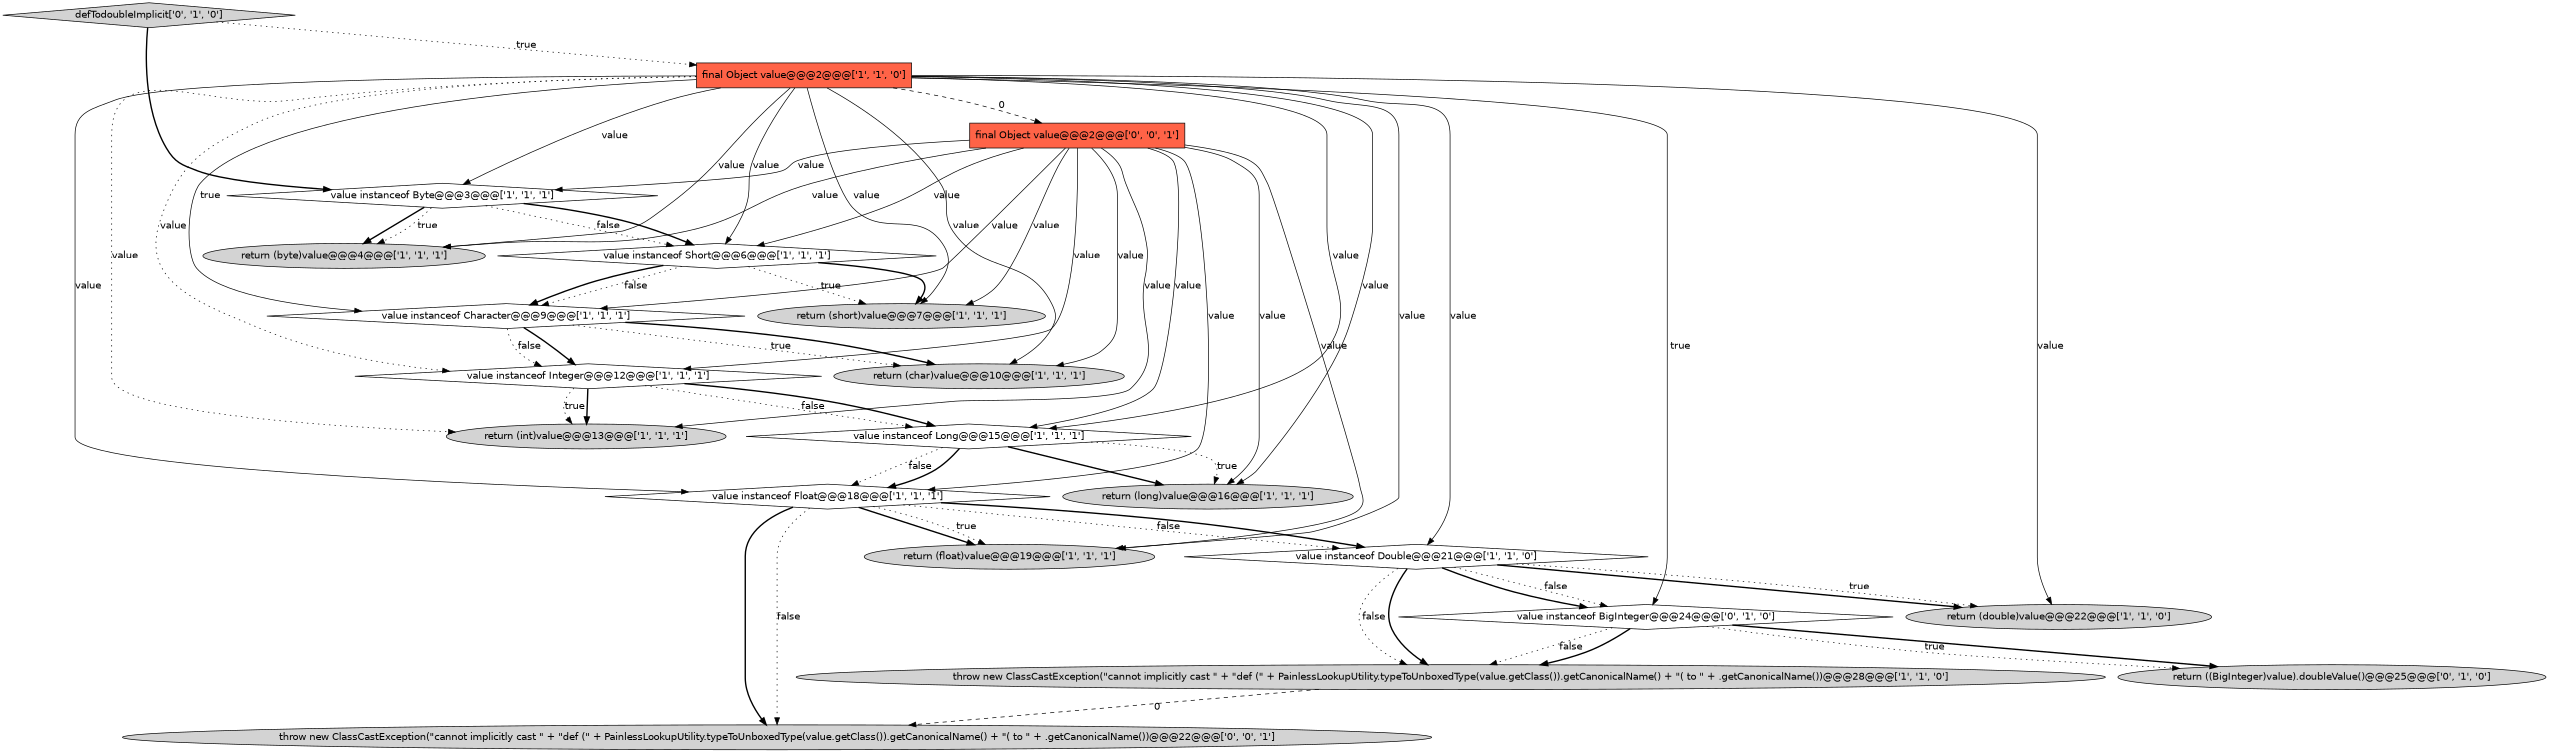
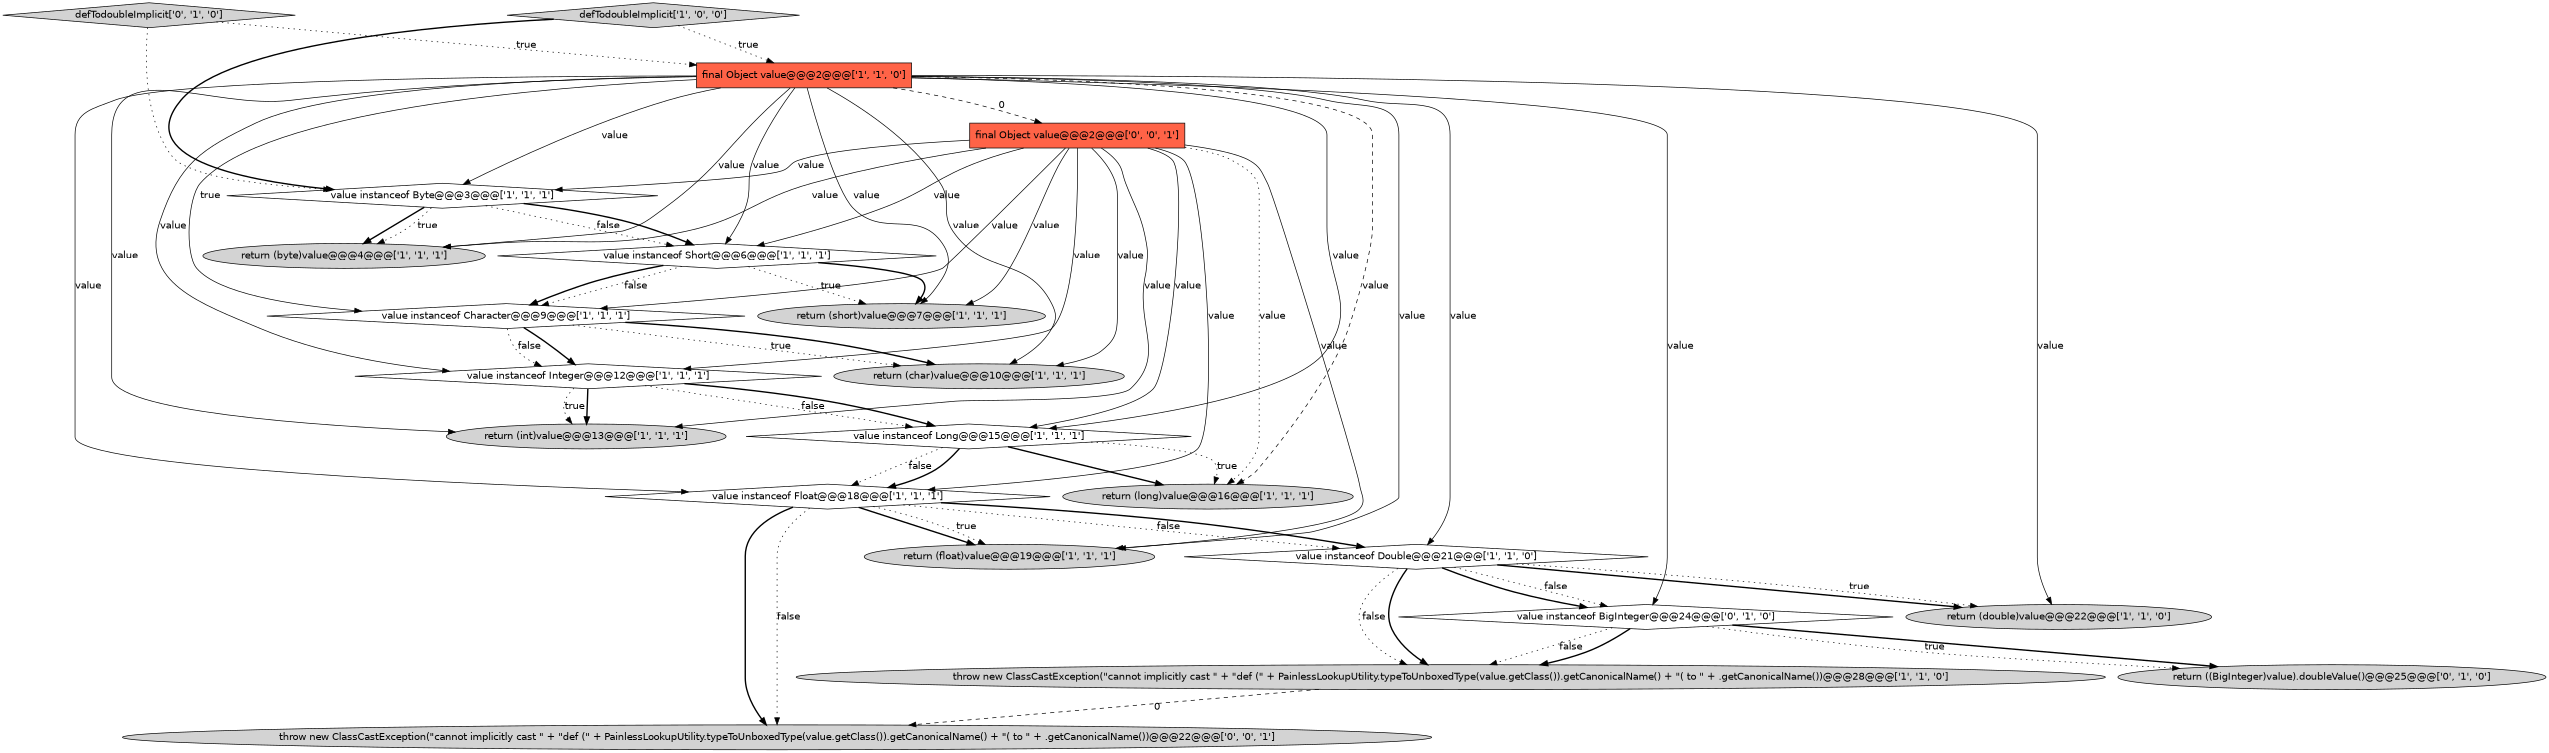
  digraph {
    fontname="DejaVu Sans"
    node [fillcolor=lightgray fontname="DejaVu Sans" shape=diamond style=filled]
    edge [fontname="DejaVu Sans" style=solid]
    n1 [fillcolor=white label="value instanceof Long@@@15@@@['1', '1', '1']"]
    n2 [fillcolor=white label="value instanceof Float@@@18@@@['1', '1', '1']"]
    n3 [label="return (long)value@@@16@@@['1', '1', '1']" shape=ellipse]
    n4 [label="return (float)value@@@19@@@['1', '1', '1']" shape=ellipse]
    n5 [label="throw new ClassCastException(\"cannot implicitly cast \" + \"def (\" + PainlessLookupUtility.typeToUnboxedType(value.getClass()).getCanonicalName() + \"( to \" + .getCanonicalName())@@@22@@@['0', '0', '1']" shape=ellipse]
    n6 [fillcolor=white label="value instanceof Double@@@21@@@['1', '1', '0']"]
    n7 [fillcolor=white label="value instanceof BigInteger@@@24@@@['0', '1', '0']"]
    n8 [label="throw new ClassCastException(\"cannot implicitly cast \" + \"def (\" + PainlessLookupUtility.typeToUnboxedType(value.getClass()).getCanonicalName() + \"( to \" + .getCanonicalName())@@@28@@@['1', '1', '0']" shape=ellipse]
    n9 [label="return (double)value@@@22@@@['1', '1', '0']" shape=ellipse]
    n10 [label="return (char)value@@@10@@@['1', '1', '1']" shape=ellipse]
    n11 [label="defTodoubleImplicit['0', '1', '0']"]
    n12 [fillcolor=white label="value instanceof Byte@@@3@@@['1', '1', '1']"]
    n13 [fillcolor=tomato label="final Object value@@@2@@@['1', '1', '0']" shape=box]
    n14 [label="return (byte)value@@@4@@@['1', '1', '1']" shape=ellipse]
    n15 [fillcolor=white label="value instanceof Short@@@6@@@['1', '1', '1']"]
    n16 [fillcolor=white label="value instanceof Character@@@9@@@['1', '1', '1']"]
    n17 [fillcolor=white label="value instanceof Integer@@@12@@@['1', '1', '1']"]
    n18 [label="return (short)value@@@7@@@['1', '1', '1']" shape=ellipse]
    n19 [label="return (int)value@@@13@@@['1', '1', '1']" shape=ellipse]
    n20 [fillcolor=tomato label="final Object value@@@2@@@['0', '0', '1']" shape=box]
    n21 [label="return ((BigInteger)value).doubleValue()@@@25@@@['0', '1', '0']" shape=ellipse]
+   n22 [label="defTodoubleImplicit['1', '0', '0']"]
    n1 -> n2 [label=false style=dotted]
    n1 -> n2 [style=bold]
    n1 -> n3 [label=true style=dotted]
    n1 -> n3 [style=bold]
    n2 -> n4 [style=bold]
    n2 -> n4 [label=true style=dotted]
    n2 -> n5 [style=bold]
    n2 -> n5 [label=false style=dotted]
    n2 -> n6 [label=false style=dotted]
    n2 -> n6 [style=bold]
    n6 -> n7 [label=false style=dotted]
    n6 -> n7 [style=bold]
    n6 -> n8 [style=bold]
    n6 -> n8 [label=false style=dotted]
    n6 -> n9 [style=bold]
    n6 -> n9 [label=true style=dotted]
    n7 -> n8 [label=false style=dotted]
    n7 -> n8 [style=bold]
    n7 -> n21 [style=bold]
    n7 -> n21 [label=true style=dotted]
    n8 -> n5 [label=0 style=dashed]
-   n11 -> n12 [style=bold]
+   n11 -> n12 [style=dotted]
    n11 -> n13 [label=true style=dotted]
    n12 -> n14 [style=bold]
    n12 -> n14 [label=true style=dotted]
    n12 -> n15 [label=false style=dotted]
    n12 -> n15 [style=bold]
    n13 -> n1 [label=value]
    n13 -> n2 [label=value]
-   n13 -> n3 [label=value]
+   n13 -> n3 [label=value style=dashed]
    n13 -> n4 [label=value]
    n13 -> n6 [label=value]
-   n13 -> n7 [label=true]
+   n13 -> n7 [label=value]
    n13 -> n9 [label=value]
    n13 -> n10 [label=value]
    n13 -> n12 [label=value]
    n13 -> n14 [label=value]
    n13 -> n15 [label=value]
    n13 -> n16 [label=true]
-   n13 -> n17 [label=value style=dotted]
+   n13 -> n17 [label=value]
    n13 -> n18 [label=value]
-   n13 -> n19 [label=value style=dotted]
+   n13 -> n19 [label=value]
    n13 -> n20 [label=0 style=dashed]
    n15 -> n16 [label=false style=dotted]
    n15 -> n16 [style=bold]
    n15 -> n18 [style=bold]
    n15 -> n18 [label=true style=dotted]
    n16 -> n10 [style=bold]
    n16 -> n10 [label=true style=dotted]
    n16 -> n17 [style=bold]
    n16 -> n17 [label=false style=dotted]
    n17 -> n1 [label=false style=dotted]
    n17 -> n1 [style=bold]
    n17 -> n19 [style=bold]
    n17 -> n19 [label=true style=dotted]
    n20 -> n1 [label=value]
    n20 -> n2 [label=value]
-   n20 -> n3 [label=value]
+   n20 -> n3 [label=value style=dotted]
    n20 -> n4 [label=value]
    n20 -> n10 [label=value]
    n20 -> n12 [label=value]
    n20 -> n14 [label=value]
    n20 -> n15 [label=value]
    n20 -> n16 [label=value]
    n20 -> n17 [label=value]
    n20 -> n18 [label=value]
    n20 -> n19 [label=value]
+   n22 -> n12 [style=bold]
+   n22 -> n13 [label=true style=dotted]
  }
